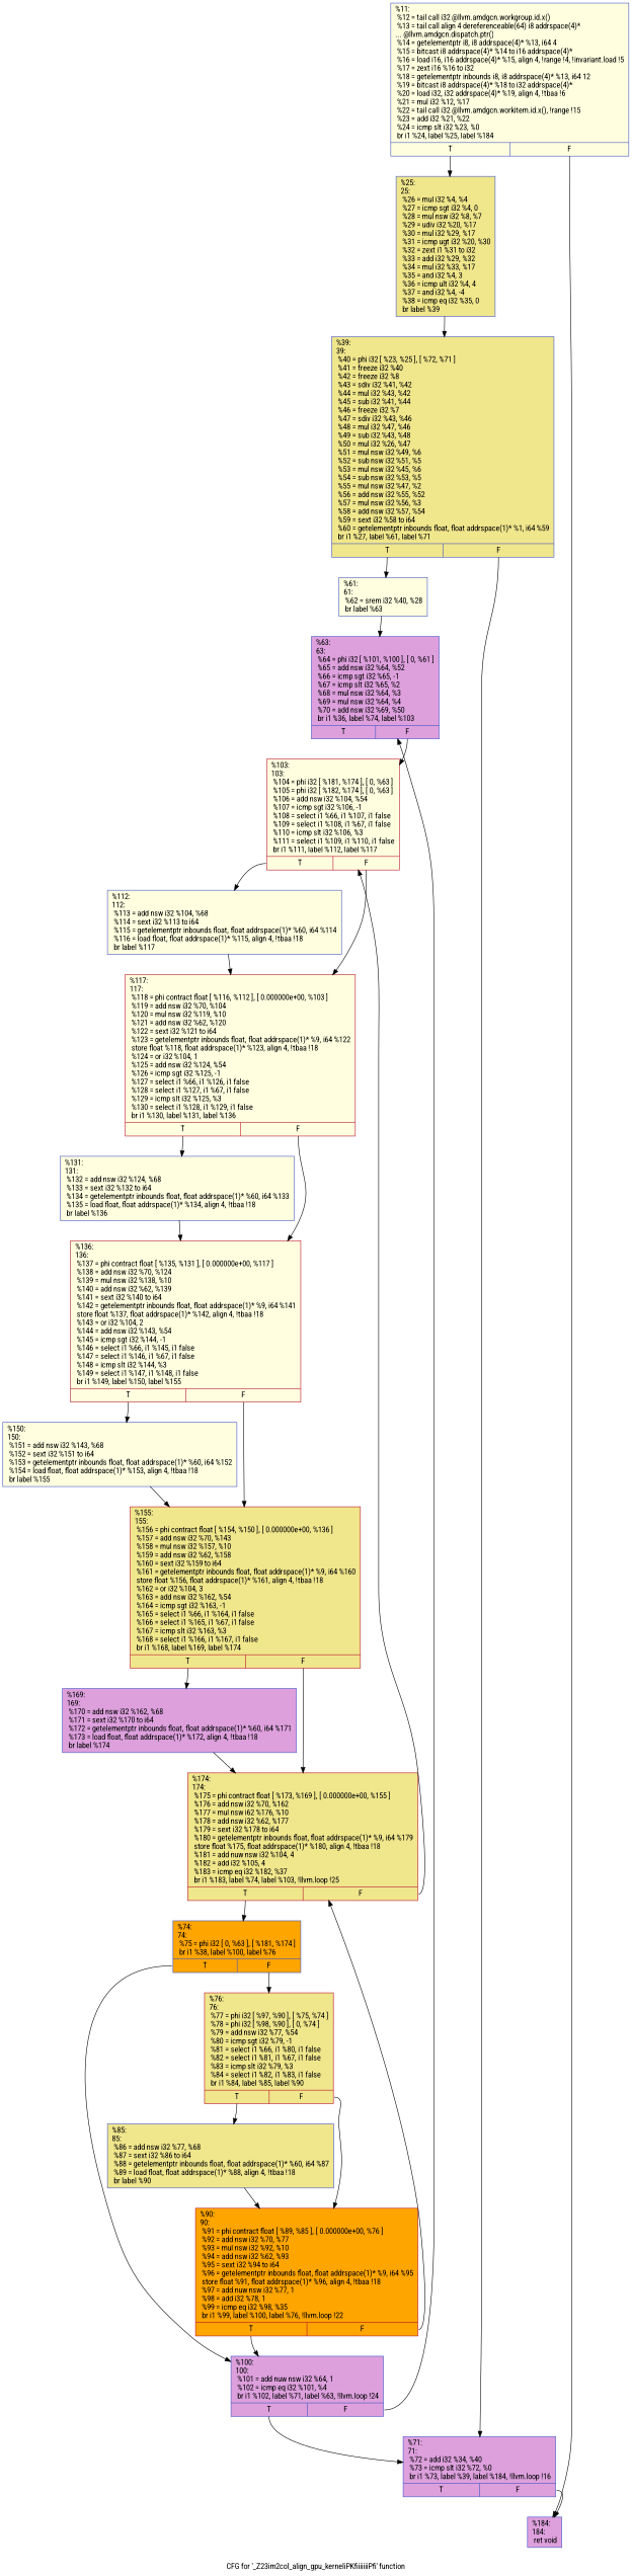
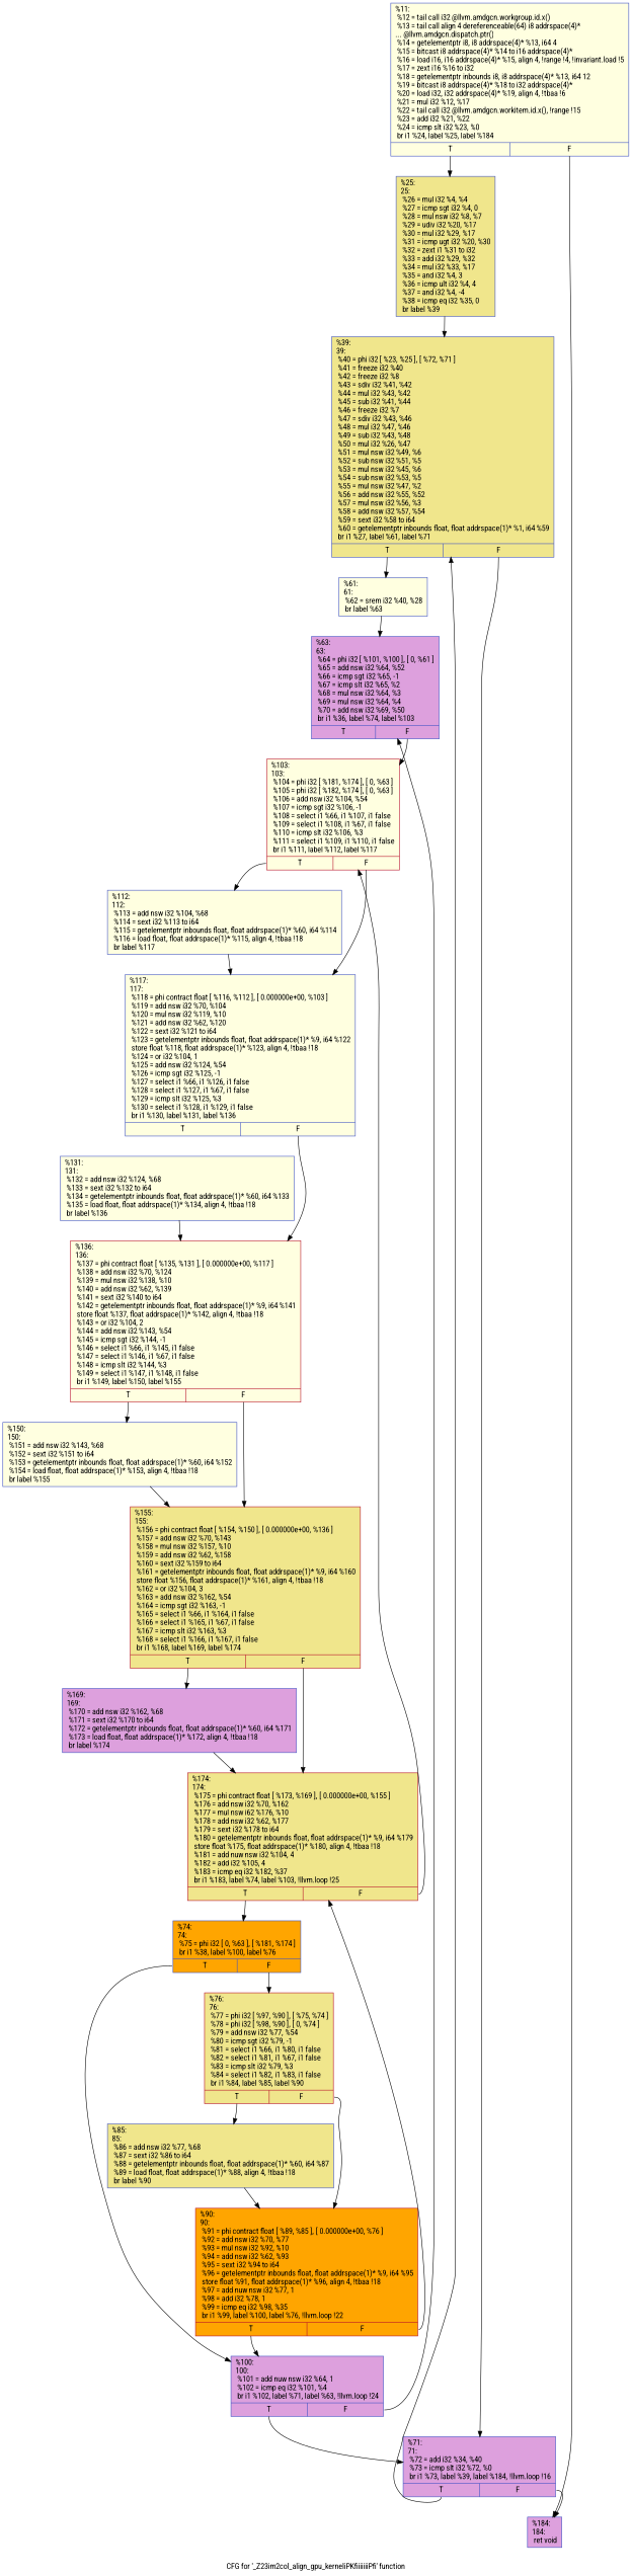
  digraph {
    fontname="Roboto Condensed"
    label="CFG for '_Z23im2col_align_gpu_kerneliPKfiiiiiiiPfi' function"
    node [color="#3d50c3ff" fillcolor=lightyellow fontname="Roboto Condensed" shape=record style=filled]
    edge [fontname="Roboto Condensed" tailport=s0]
    n1 [label="{%11:\l  %12 = tail call i32 @llvm.amdgcn.workgroup.id.x()\l  %13 = tail call align 4 dereferenceable(64) i8 addrspace(4)*\l... @llvm.amdgcn.dispatch.ptr()\l  %14 = getelementptr i8, i8 addrspace(4)* %13, i64 4\l  %15 = bitcast i8 addrspace(4)* %14 to i16 addrspace(4)*\l  %16 = load i16, i16 addrspace(4)* %15, align 4, !range !4, !invariant.load !5\l  %17 = zext i16 %16 to i32\l  %18 = getelementptr inbounds i8, i8 addrspace(4)* %13, i64 12\l  %19 = bitcast i8 addrspace(4)* %18 to i32 addrspace(4)*\l  %20 = load i32, i32 addrspace(4)* %19, align 4, !tbaa !6\l  %21 = mul i32 %12, %17\l  %22 = tail call i32 @llvm.amdgcn.workitem.id.x(), !range !15\l  %23 = add i32 %21, %22\l  %24 = icmp slt i32 %23, %0\l  br i1 %24, label %25, label %184\l|{<s0>T|<s1>F}}"]
    n2 [fillcolor=khaki label="{%25:\l25:                                               \l  %26 = mul i32 %4, %4\l  %27 = icmp sgt i32 %4, 0\l  %28 = mul nsw i32 %8, %7\l  %29 = udiv i32 %20, %17\l  %30 = mul i32 %29, %17\l  %31 = icmp ugt i32 %20, %30\l  %32 = zext i1 %31 to i32\l  %33 = add i32 %29, %32\l  %34 = mul i32 %33, %17\l  %35 = and i32 %4, 3\l  %36 = icmp ult i32 %4, 4\l  %37 = and i32 %4, -4\l  %38 = icmp eq i32 %35, 0\l  br label %39\l}"]
    n3 [fillcolor=plum label="{%184:\l184:                                              \l  ret void\l}"]
    n4 [fillcolor=khaki label="{%39:\l39:                                               \l  %40 = phi i32 [ %23, %25 ], [ %72, %71 ]\l  %41 = freeze i32 %40\l  %42 = freeze i32 %8\l  %43 = sdiv i32 %41, %42\l  %44 = mul i32 %43, %42\l  %45 = sub i32 %41, %44\l  %46 = freeze i32 %7\l  %47 = sdiv i32 %43, %46\l  %48 = mul i32 %47, %46\l  %49 = sub i32 %43, %48\l  %50 = mul i32 %26, %47\l  %51 = mul nsw i32 %49, %6\l  %52 = sub nsw i32 %51, %5\l  %53 = mul nsw i32 %45, %6\l  %54 = sub nsw i32 %53, %5\l  %55 = mul nsw i32 %47, %2\l  %56 = add nsw i32 %55, %52\l  %57 = mul nsw i32 %56, %3\l  %58 = add nsw i32 %57, %54\l  %59 = sext i32 %58 to i64\l  %60 = getelementptr inbounds float, float addrspace(1)* %1, i64 %59\l  br i1 %27, label %61, label %71\l|{<s0>T|<s1>F}}"]
    n5 [label="{%61:\l61:                                               \l  %62 = srem i32 %40, %28\l  br label %63\l}"]
    n6 [fillcolor=plum label="{%71:\l71:                                               \l  %72 = add i32 %34, %40\l  %73 = icmp slt i32 %72, %0\l  br i1 %73, label %39, label %184, !llvm.loop !16\l|{<s0>T|<s1>F}}"]
    n7 [fillcolor=plum label="{%63:\l63:                                               \l  %64 = phi i32 [ %101, %100 ], [ 0, %61 ]\l  %65 = add nsw i32 %64, %52\l  %66 = icmp sgt i32 %65, -1\l  %67 = icmp slt i32 %65, %2\l  %68 = mul nsw i32 %64, %3\l  %69 = mul nsw i32 %64, %4\l  %70 = add nsw i32 %69, %50\l  br i1 %36, label %74, label %103\l|{<s0>T|<s1>F}}"]
    n8 [color="#b70d28ff" label="{%103:\l103:                                              \l  %104 = phi i32 [ %181, %174 ], [ 0, %63 ]\l  %105 = phi i32 [ %182, %174 ], [ 0, %63 ]\l  %106 = add nsw i32 %104, %54\l  %107 = icmp sgt i32 %106, -1\l  %108 = select i1 %66, i1 %107, i1 false\l  %109 = select i1 %108, i1 %67, i1 false\l  %110 = icmp slt i32 %106, %3\l  %111 = select i1 %109, i1 %110, i1 false\l  br i1 %111, label %112, label %117\l|{<s0>T|<s1>F}}"]
    n9 [fillcolor=orange label="{%74:\l74:                                               \l  %75 = phi i32 [ 0, %63 ], [ %181, %174 ]\l  br i1 %38, label %100, label %76\l|{<s0>T|<s1>F}}"]
    n10 [fillcolor=plum label="{%100:\l100:                                              \l  %101 = add nuw nsw i32 %64, 1\l  %102 = icmp eq i32 %101, %4\l  br i1 %102, label %71, label %63, !llvm.loop !24\l|{<s0>T|<s1>F}}"]
    n11 [color="#b70d28ff" fillcolor=khaki label="{%76:\l76:                                               \l  %77 = phi i32 [ %97, %90 ], [ %75, %74 ]\l  %78 = phi i32 [ %98, %90 ], [ 0, %74 ]\l  %79 = add nsw i32 %77, %54\l  %80 = icmp sgt i32 %79, -1\l  %81 = select i1 %66, i1 %80, i1 false\l  %82 = select i1 %81, i1 %67, i1 false\l  %83 = icmp slt i32 %79, %3\l  %84 = select i1 %82, i1 %83, i1 false\l  br i1 %84, label %85, label %90\l|{<s0>T|<s1>F}}"]
    n12 [label="{%112:\l112:                                              \l  %113 = add nsw i32 %104, %68\l  %114 = sext i32 %113 to i64\l  %115 = getelementptr inbounds float, float addrspace(1)* %60, i64 %114\l  %116 = load float, float addrspace(1)* %115, align 4, !tbaa !18\l  br label %117\l}"]
-   n13 [color="#b70d28ff" label="{%117:\l117:                                              \l  %118 = phi contract float [ %116, %112 ], [ 0.000000e+00, %103 ]\l  %119 = add nsw i32 %70, %104\l  %120 = mul nsw i32 %119, %10\l  %121 = add nsw i32 %62, %120\l  %122 = sext i32 %121 to i64\l  %123 = getelementptr inbounds float, float addrspace(1)* %9, i64 %122\l  store float %118, float addrspace(1)* %123, align 4, !tbaa !18\l  %124 = or i32 %104, 1\l  %125 = add nsw i32 %124, %54\l  %126 = icmp sgt i32 %125, -1\l  %127 = select i1 %66, i1 %126, i1 false\l  %128 = select i1 %127, i1 %67, i1 false\l  %129 = icmp slt i32 %125, %3\l  %130 = select i1 %128, i1 %129, i1 false\l  br i1 %130, label %131, label %136\l|{<s0>T|<s1>F}}"]
+   n13 [label="{%117:\l117:                                              \l  %118 = phi contract float [ %116, %112 ], [ 0.000000e+00, %103 ]\l  %119 = add nsw i32 %70, %104\l  %120 = mul nsw i32 %119, %10\l  %121 = add nsw i32 %62, %120\l  %122 = sext i32 %121 to i64\l  %123 = getelementptr inbounds float, float addrspace(1)* %9, i64 %122\l  store float %118, float addrspace(1)* %123, align 4, !tbaa !18\l  %124 = or i32 %104, 1\l  %125 = add nsw i32 %124, %54\l  %126 = icmp sgt i32 %125, -1\l  %127 = select i1 %66, i1 %126, i1 false\l  %128 = select i1 %127, i1 %67, i1 false\l  %129 = icmp slt i32 %125, %3\l  %130 = select i1 %128, i1 %129, i1 false\l  br i1 %130, label %131, label %136\l|{<s0>T|<s1>F}}"]
    n14 [fillcolor=khaki label="{%85:\l85:                                               \l  %86 = add nsw i32 %77, %68\l  %87 = sext i32 %86 to i64\l  %88 = getelementptr inbounds float, float addrspace(1)* %60, i64 %87\l  %89 = load float, float addrspace(1)* %88, align 4, !tbaa !18\l  br label %90\l}"]
    n15 [color="#b70d28ff" fillcolor=orange label="{%90:\l90:                                               \l  %91 = phi contract float [ %89, %85 ], [ 0.000000e+00, %76 ]\l  %92 = add nsw i32 %70, %77\l  %93 = mul nsw i32 %92, %10\l  %94 = add nsw i32 %62, %93\l  %95 = sext i32 %94 to i64\l  %96 = getelementptr inbounds float, float addrspace(1)* %9, i64 %95\l  store float %91, float addrspace(1)* %96, align 4, !tbaa !18\l  %97 = add nuw nsw i32 %77, 1\l  %98 = add i32 %78, 1\l  %99 = icmp eq i32 %98, %35\l  br i1 %99, label %100, label %76, !llvm.loop !22\l|{<s0>T|<s1>F}}"]
    n16 [label="{%131:\l131:                                              \l  %132 = add nsw i32 %124, %68\l  %133 = sext i32 %132 to i64\l  %134 = getelementptr inbounds float, float addrspace(1)* %60, i64 %133\l  %135 = load float, float addrspace(1)* %134, align 4, !tbaa !18\l  br label %136\l}"]
    n17 [color="#b70d28ff" label="{%136:\l136:                                              \l  %137 = phi contract float [ %135, %131 ], [ 0.000000e+00, %117 ]\l  %138 = add nsw i32 %70, %124\l  %139 = mul nsw i32 %138, %10\l  %140 = add nsw i32 %62, %139\l  %141 = sext i32 %140 to i64\l  %142 = getelementptr inbounds float, float addrspace(1)* %9, i64 %141\l  store float %137, float addrspace(1)* %142, align 4, !tbaa !18\l  %143 = or i32 %104, 2\l  %144 = add nsw i32 %143, %54\l  %145 = icmp sgt i32 %144, -1\l  %146 = select i1 %66, i1 %145, i1 false\l  %147 = select i1 %146, i1 %67, i1 false\l  %148 = icmp slt i32 %144, %3\l  %149 = select i1 %147, i1 %148, i1 false\l  br i1 %149, label %150, label %155\l|{<s0>T|<s1>F}}"]
    n18 [color="#b70d28ff" fillcolor=khaki label="{%174:\l174:                                              \l  %175 = phi contract float [ %173, %169 ], [ 0.000000e+00, %155 ]\l  %176 = add nsw i32 %70, %162\l  %177 = mul nsw i62 %176, %10\l  %178 = add nsw i32 %62, %177\l  %179 = sext i32 %178 to i64\l  %180 = getelementptr inbounds float, float addrspace(1)* %9, i64 %179\l  store float %175, float addrspace(1)* %180, align 4, !tbaa !18\l  %181 = add nuw nsw i32 %104, 4\l  %182 = add i32 %105, 4\l  %183 = icmp eq i32 %182, %37\l  br i1 %183, label %74, label %103, !llvm.loop !25\l|{<s0>T|<s1>F}}"]
    n19 [label="{%150:\l150:                                              \l  %151 = add nsw i32 %143, %68\l  %152 = sext i32 %151 to i64\l  %153 = getelementptr inbounds float, float addrspace(1)* %60, i64 %152\l  %154 = load float, float addrspace(1)* %153, align 4, !tbaa !18\l  br label %155\l}"]
    n20 [color="#b70d28ff" fillcolor=khaki label="{%155:\l155:                                              \l  %156 = phi contract float [ %154, %150 ], [ 0.000000e+00, %136 ]\l  %157 = add nsw i32 %70, %143\l  %158 = mul nsw i32 %157, %10\l  %159 = add nsw i32 %62, %158\l  %160 = sext i32 %159 to i64\l  %161 = getelementptr inbounds float, float addrspace(1)* %9, i64 %160\l  store float %156, float addrspace(1)* %161, align 4, !tbaa !18\l  %162 = or i32 %104, 3\l  %163 = add nsw i32 %162, %54\l  %164 = icmp sgt i32 %163, -1\l  %165 = select i1 %66, i1 %164, i1 false\l  %166 = select i1 %165, i1 %67, i1 false\l  %167 = icmp slt i32 %163, %3\l  %168 = select i1 %166, i1 %167, i1 false\l  br i1 %168, label %169, label %174\l|{<s0>T|<s1>F}}"]
    n21 [fillcolor=plum label="{%169:\l169:                                              \l  %170 = add nsw i32 %162, %68\l  %171 = sext i32 %170 to i64\l  %172 = getelementptr inbounds float, float addrspace(1)* %60, i64 %171\l  %173 = load float, float addrspace(1)* %172, align 4, !tbaa !18\l  br label %174\l}"]
    n1 -> n2
    n1 -> n3 [tailport=s1]
    n2 -> n4
    n4 -> n5
    n4 -> n6 [tailport=s1]
    n5 -> n7
    n6 -> n3 [tailport=s1]
+   n6 -> n4
    n7 -> n8 [tailport=s1]
    n8 -> n12
    n8 -> n13 [tailport=s1]
    n9 -> n10
    n9 -> n11 [tailport=s1]
    n10 -> n6
    n10 -> n7 [tailport=s1]
    n11 -> n14
    n11 -> n15 [tailport=s1]
    n12 -> n13
-   n13 -> n16
    n13 -> n17 [tailport=s1]
    n14 -> n15
    n15 -> n10
    n15 -> n18 [tailport=s1]
    n16 -> n17
    n17 -> n19
    n17 -> n20 [tailport=s1]
    n18 -> n8 [tailport=s1]
    n18 -> n9
    n19 -> n20
    n20 -> n18 [tailport=s1]
    n20 -> n21
    n21 -> n18
  }
